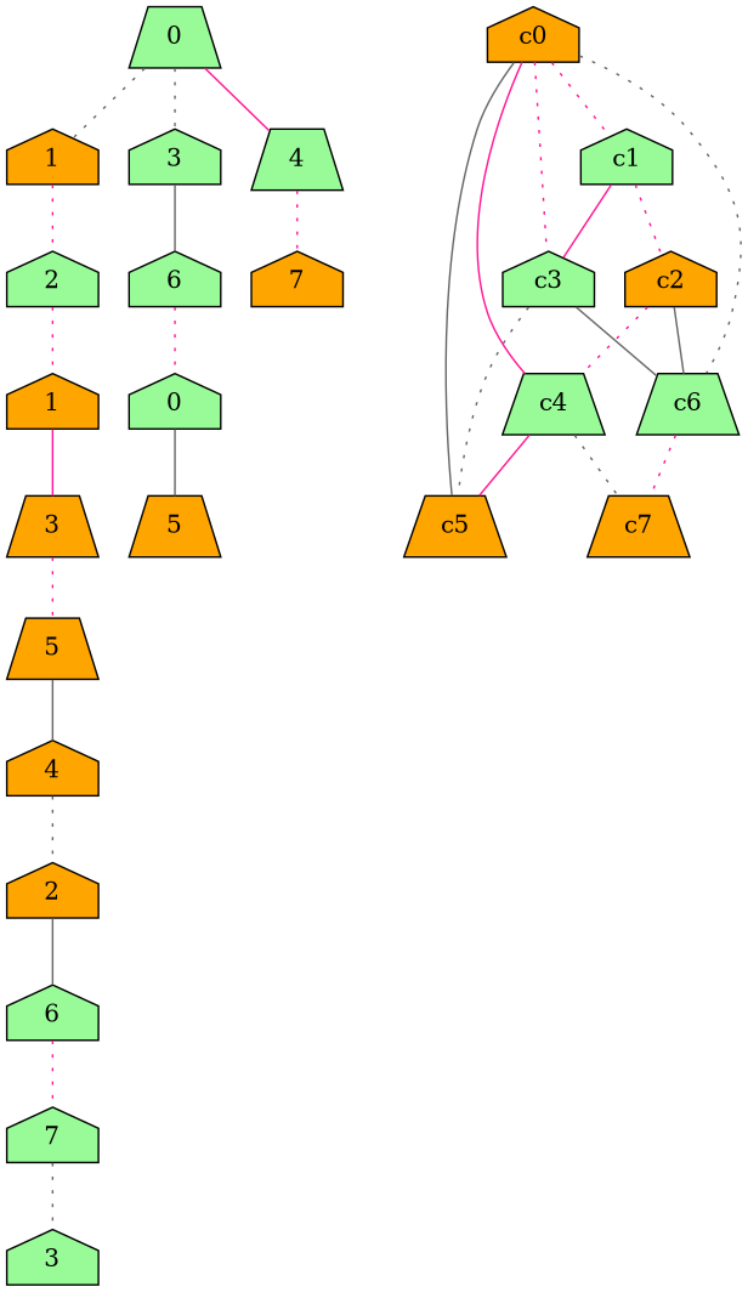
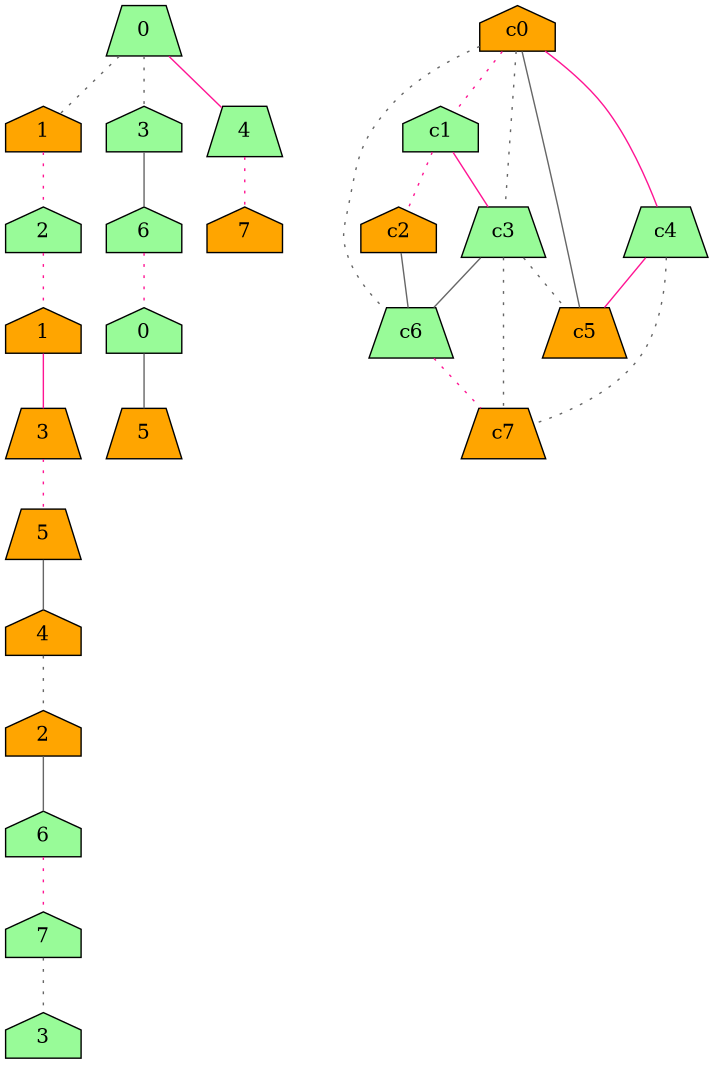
  graph {
    node [fillcolor=palegreen shape=house style=filled]
    edge [color=deeppink style=dotted]
    n1 [label=0 shape=trapezium]
    n2 [fillcolor=orange label=1]
    n3 [label=3]
    n4 [label=4 shape=trapezium]
    n5 [label=2]
    n6 [label=6]
    n7 [fillcolor=orange label=7]
    n8 [fillcolor=orange label=1]
    n9 [fillcolor=orange label=3 shape=trapezium]
    n10 [fillcolor=orange label=5 shape=trapezium]
    n11 [fillcolor=orange label=4]
    n12 [fillcolor=orange label=2]
    n13 [label=6]
    n14 [label=7]
    n15 [label=3]
    n16 [label=0]
    n17 [fillcolor=orange label=5 shape=trapezium]
    c1
    c0 [fillcolor=orange]
-   c3
+   c3 [shape=trapezium]
    c4 [shape=trapezium]
    c5 [fillcolor=orange shape=trapezium]
    c6 [shape=trapezium]
    c2 [fillcolor=orange]
    c7 [fillcolor=orange shape=trapezium]
    n1 -- n2 [color=gray40]
    n1 -- n3 [color=gray40]
    n1 -- n4 [style=""]
    n2 -- n5
    n3 -- n6 [color=gray40 style=""]
    n4 -- n7
    n5 -- n8
    n6 -- n16
    n8 -- n9 [style=""]
    n9 -- n10
    n10 -- n11 [color=gray40 style=""]
    n11 -- n12 [color=gray40]
    n12 -- n13 [color=gray40 style=""]
    n13 -- n14
    n14 -- n15 [color=gray40]
    n16 -- n17 [color=gray40 style=""]
    c1 -- c3 [style=""]
    c1 -- c2
    c0 -- c1
-   c0 -- c3
+   c0 -- c3 [color=gray40]
    c0 -- c4 [style=""]
    c0 -- c5 [color=gray40 style=""]
    c0 -- c6 [color=gray40]
    c3 -- c5 [color=gray40]
    c3 -- c6 [color=gray40 style=""]
+   c3 -- c7 [color=gray40]
    c4 -- c5 [style=""]
    c4 -- c7 [color=gray40]
    c6 -- c7
-   c2 -- c4
    c2 -- c6 [color=gray40 style=""]
  }
